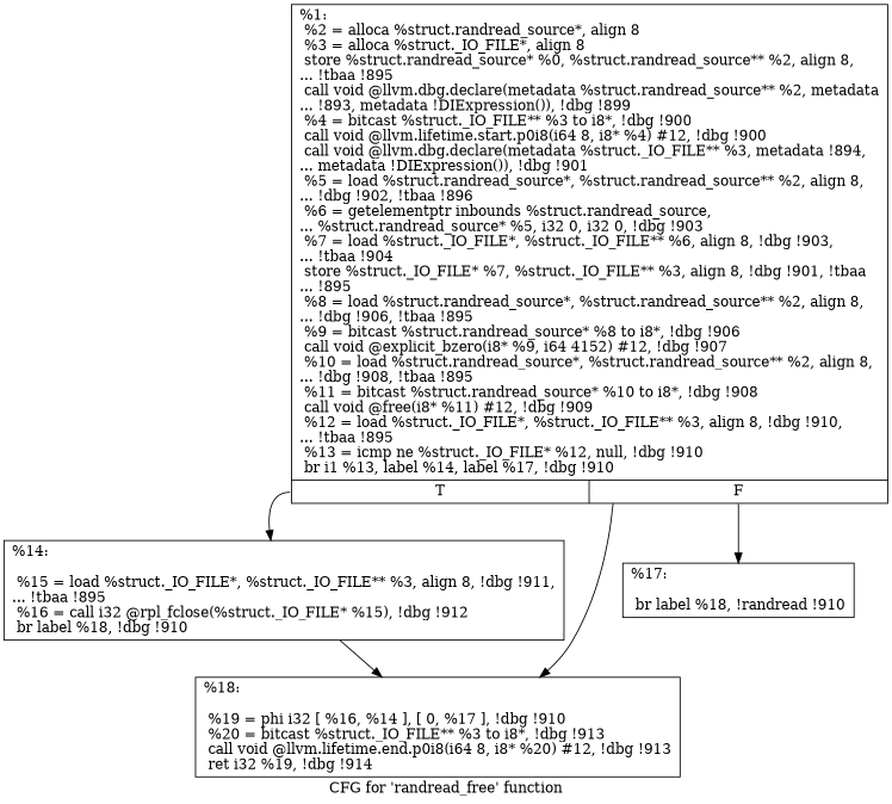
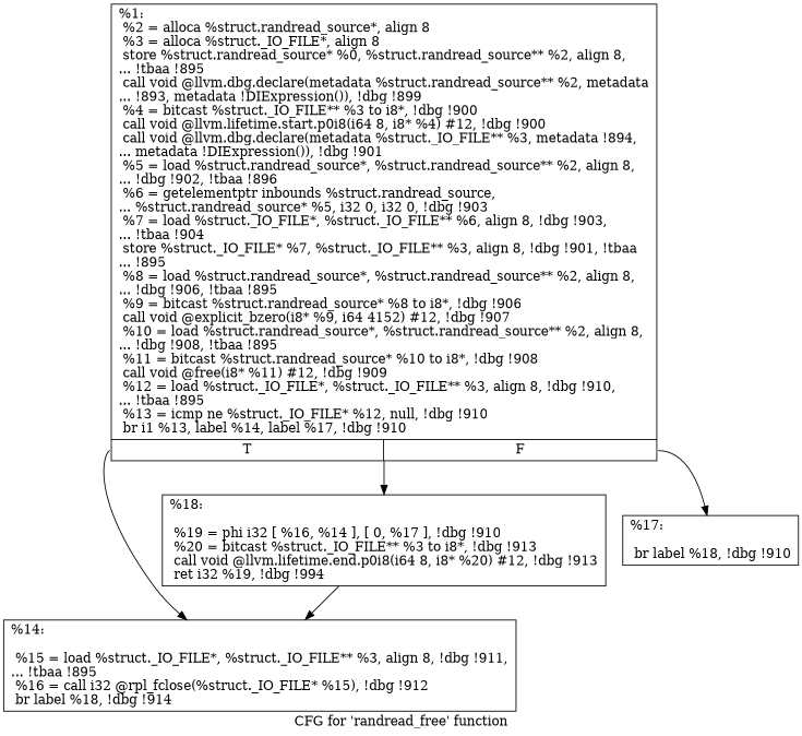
  digraph {
    label="CFG for 'randread_free' function"
    node [shape=record]
    n1 [label="{%1:\l  %2 = alloca %struct.randread_source*, align 8\l  %3 = alloca %struct._IO_FILE*, align 8\l  store %struct.randread_source* %0, %struct.randread_source** %2, align 8,\l... !tbaa !895\l  call void @llvm.dbg.declare(metadata %struct.randread_source** %2, metadata\l... !893, metadata !DIExpression()), !dbg !899\l  %4 = bitcast %struct._IO_FILE** %3 to i8*, !dbg !900\l  call void @llvm.lifetime.start.p0i8(i64 8, i8* %4) #12, !dbg !900\l  call void @llvm.dbg.declare(metadata %struct._IO_FILE** %3, metadata !894,\l... metadata !DIExpression()), !dbg !901\l  %5 = load %struct.randread_source*, %struct.randread_source** %2, align 8,\l... !dbg !902, !tbaa !896\l  %6 = getelementptr inbounds %struct.randread_source,\l... %struct.randread_source* %5, i32 0, i32 0, !dbg !903\l  %7 = load %struct._IO_FILE*, %struct._IO_FILE** %6, align 8, !dbg !903,\l... !tbaa !904\l  store %struct._IO_FILE* %7, %struct._IO_FILE** %3, align 8, !dbg !901, !tbaa\l... !895\l  %8 = load %struct.randread_source*, %struct.randread_source** %2, align 8,\l... !dbg !906, !tbaa !895\l  %9 = bitcast %struct.randread_source* %8 to i8*, !dbg !906\l  call void @explicit_bzero(i8* %9, i64 4152) #12, !dbg !907\l  %10 = load %struct.randread_source*, %struct.randread_source** %2, align 8,\l... !dbg !908, !tbaa !895\l  %11 = bitcast %struct.randread_source* %10 to i8*, !dbg !908\l  call void @free(i8* %11) #12, !dbg !909\l  %12 = load %struct._IO_FILE*, %struct._IO_FILE** %3, align 8, !dbg !910,\l... !tbaa !895\l  %13 = icmp ne %struct._IO_FILE* %12, null, !dbg !910\l  br i1 %13, label %14, label %17, !dbg !910\l|{<s0>T|<s1>F}}"]
-   n2 [label="{%14:\l\l  %15 = load %struct._IO_FILE*, %struct._IO_FILE** %3, align 8, !dbg !911,\l... !tbaa !895\l  %16 = call i32 @rpl_fclose(%struct._IO_FILE* %15), !dbg !912\l  br label %18, !dbg !910\l}"]
-   n3 [label="{%17:\l\l  br label %18, !randread !910\l}"]
-   n4 [label="{%18:\l\l  %19 = phi i32 [ %16, %14 ], [ 0, %17 ], !dbg !910\l  %20 = bitcast %struct._IO_FILE** %3 to i8*, !dbg !913\l  call void @llvm.lifetime.end.p0i8(i64 8, i8* %20) #12, !dbg !913\l  ret i32 %19, !dbg !914\l}"]
+   n2 [label="{%14:\l\l  %15 = load %struct._IO_FILE*, %struct._IO_FILE** %3, align 8, !dbg !911,\l... !tbaa !895\l  %16 = call i32 @rpl_fclose(%struct._IO_FILE* %15), !dbg !912\l  br label %18, !dbg !914\l}"]
+   n3 [label="{%17:\l\l  br label %18, !dbg !910\l}"]
+   n4 [label="{%18:\l\l  %19 = phi i32 [ %16, %14 ], [ 0, %17 ], !dbg !910\l  %20 = bitcast %struct._IO_FILE** %3 to i8*, !dbg !913\l  call void @llvm.lifetime.end.p0i8(i64 8, i8* %20) #12, !dbg !913\l  ret i32 %19, !dbg !994\l}"]
    n1 -> n2 [tailport=s0]
    n1 -> n3 [tailport=s1]
    n1 -> n4
-   n2 -> n4
+   n4 -> n2
  }
